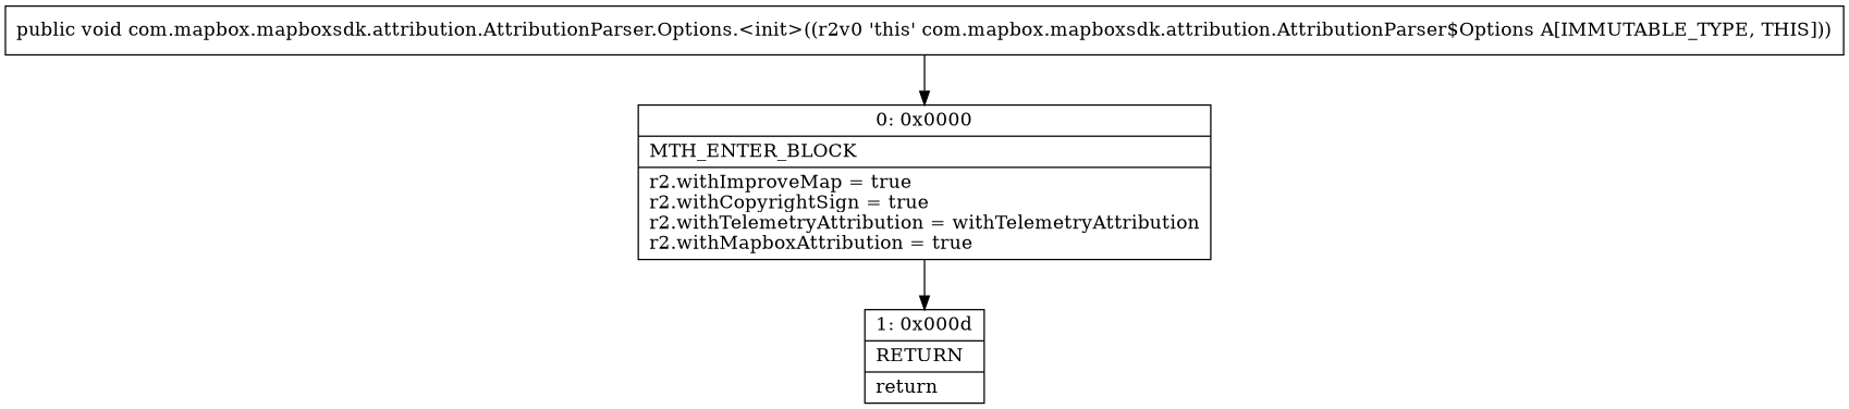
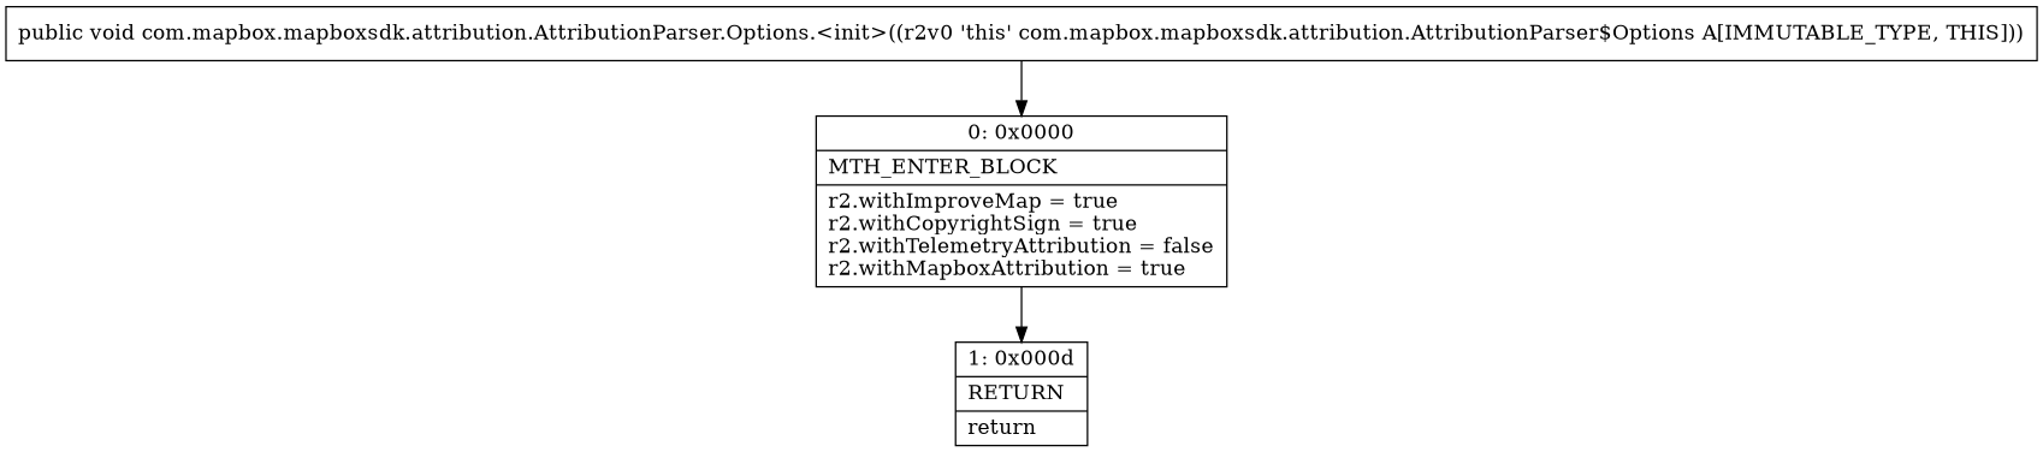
  digraph {
    node [shape=record]
-   n1 [label="{0\:\ 0x0000|MTH_ENTER_BLOCK\l|r2.withImproveMap = true\lr2.withCopyrightSign = true\lr2.withTelemetryAttribution = withTelemetryAttribution\lr2.withMapboxAttribution = true\l}"]
+   n1 [label="{0\:\ 0x0000|MTH_ENTER_BLOCK\l|r2.withImproveMap = true\lr2.withCopyrightSign = true\lr2.withTelemetryAttribution = false\lr2.withMapboxAttribution = true\l}"]
    n2 [label="{1\:\ 0x000d|RETURN\l|return\l}"]
    n3 [label="{public void com.mapbox.mapboxsdk.attribution.AttributionParser.Options.\<init\>((r2v0 'this' com.mapbox.mapboxsdk.attribution.AttributionParser$Options A[IMMUTABLE_TYPE, THIS])) }"]
    n1 -> n2
    n3 -> n1
  }
